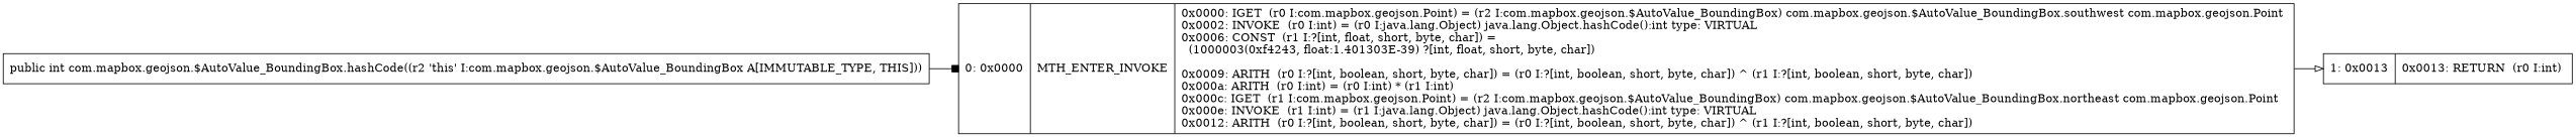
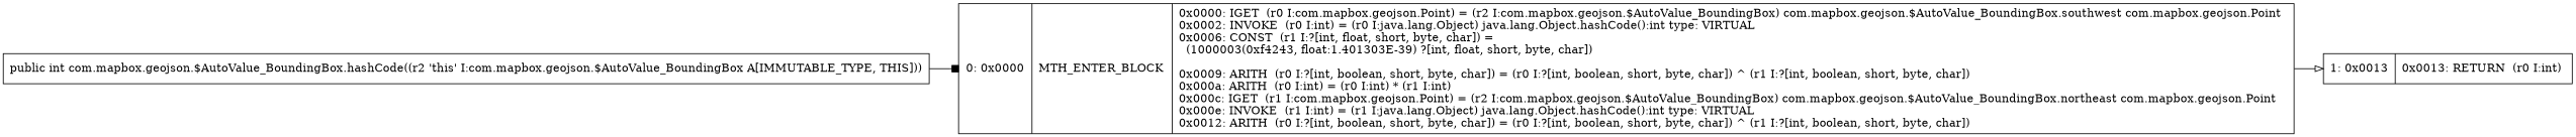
  digraph {
    rankdir=LR
    node [shape=record]
-   n1 [label="{0\:\ 0x0000|MTH_ENTER_INVOKE\l|0x0000: IGET  (r0 I:com.mapbox.geojson.Point) = (r2 I:com.mapbox.geojson.$AutoValue_BoundingBox) com.mapbox.geojson.$AutoValue_BoundingBox.southwest com.mapbox.geojson.Point \l0x0002: INVOKE  (r0 I:int) = (r0 I:java.lang.Object) java.lang.Object.hashCode():int type: VIRTUAL \l0x0006: CONST  (r1 I:?[int, float, short, byte, char]) = \l  (1000003(0xf4243, float:1.401303E\-39) ?[int, float, short, byte, char])\l \l0x0009: ARITH  (r0 I:?[int, boolean, short, byte, char]) = (r0 I:?[int, boolean, short, byte, char]) ^ (r1 I:?[int, boolean, short, byte, char]) \l0x000a: ARITH  (r0 I:int) = (r0 I:int) * (r1 I:int) \l0x000c: IGET  (r1 I:com.mapbox.geojson.Point) = (r2 I:com.mapbox.geojson.$AutoValue_BoundingBox) com.mapbox.geojson.$AutoValue_BoundingBox.northeast com.mapbox.geojson.Point \l0x000e: INVOKE  (r1 I:int) = (r1 I:java.lang.Object) java.lang.Object.hashCode():int type: VIRTUAL \l0x0012: ARITH  (r0 I:?[int, boolean, short, byte, char]) = (r0 I:?[int, boolean, short, byte, char]) ^ (r1 I:?[int, boolean, short, byte, char]) \l}"]
+   n1 [label="{0\:\ 0x0000|MTH_ENTER_BLOCK\l|0x0000: IGET  (r0 I:com.mapbox.geojson.Point) = (r2 I:com.mapbox.geojson.$AutoValue_BoundingBox) com.mapbox.geojson.$AutoValue_BoundingBox.southwest com.mapbox.geojson.Point \l0x0002: INVOKE  (r0 I:int) = (r0 I:java.lang.Object) java.lang.Object.hashCode():int type: VIRTUAL \l0x0006: CONST  (r1 I:?[int, float, short, byte, char]) = \l  (1000003(0xf4243, float:1.401303E\-39) ?[int, float, short, byte, char])\l \l0x0009: ARITH  (r0 I:?[int, boolean, short, byte, char]) = (r0 I:?[int, boolean, short, byte, char]) ^ (r1 I:?[int, boolean, short, byte, char]) \l0x000a: ARITH  (r0 I:int) = (r0 I:int) * (r1 I:int) \l0x000c: IGET  (r1 I:com.mapbox.geojson.Point) = (r2 I:com.mapbox.geojson.$AutoValue_BoundingBox) com.mapbox.geojson.$AutoValue_BoundingBox.northeast com.mapbox.geojson.Point \l0x000e: INVOKE  (r1 I:int) = (r1 I:java.lang.Object) java.lang.Object.hashCode():int type: VIRTUAL \l0x0012: ARITH  (r0 I:?[int, boolean, short, byte, char]) = (r0 I:?[int, boolean, short, byte, char]) ^ (r1 I:?[int, boolean, short, byte, char]) \l}"]
    n2 [label="{1\:\ 0x0013|0x0013: RETURN  (r0 I:int) \l}"]
    n3 [label="{public int com.mapbox.geojson.$AutoValue_BoundingBox.hashCode((r2 'this' I:com.mapbox.geojson.$AutoValue_BoundingBox A[IMMUTABLE_TYPE, THIS])) }"]
    n1 -> n2 [arrowhead=onormal]
    n3 -> n1 [arrowhead=box]
  }
